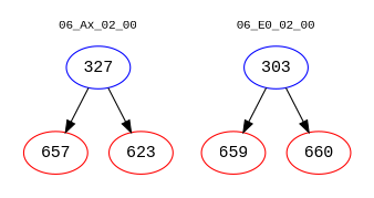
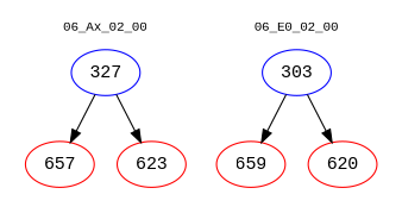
  digraph {
    fontname="Liberation Mono"
    node [color=red fontname="Liberation Mono"]
    edge [color=black fontname="Liberation Mono"]
    n1 [color=blue label=327]
    n2 [label=657]
    n3 [label=623]
    n4 [color=blue label=303]
    n5 [label=659]
-   n6 [label=660]
+   n6 [label=620]
    subgraph cluster_1 {
      color=white
      fontsize=10
      label="06_Ax_02_00"
      n1
      n2
      n3
    }
    subgraph cluster_2 {
      color=white
      fontsize=10
      label="06_E0_02_00"
      n4
      n5
      n6
    }
    n1 -> n2
    n1 -> n3
    n4 -> n5
    n4 -> n6
  }
